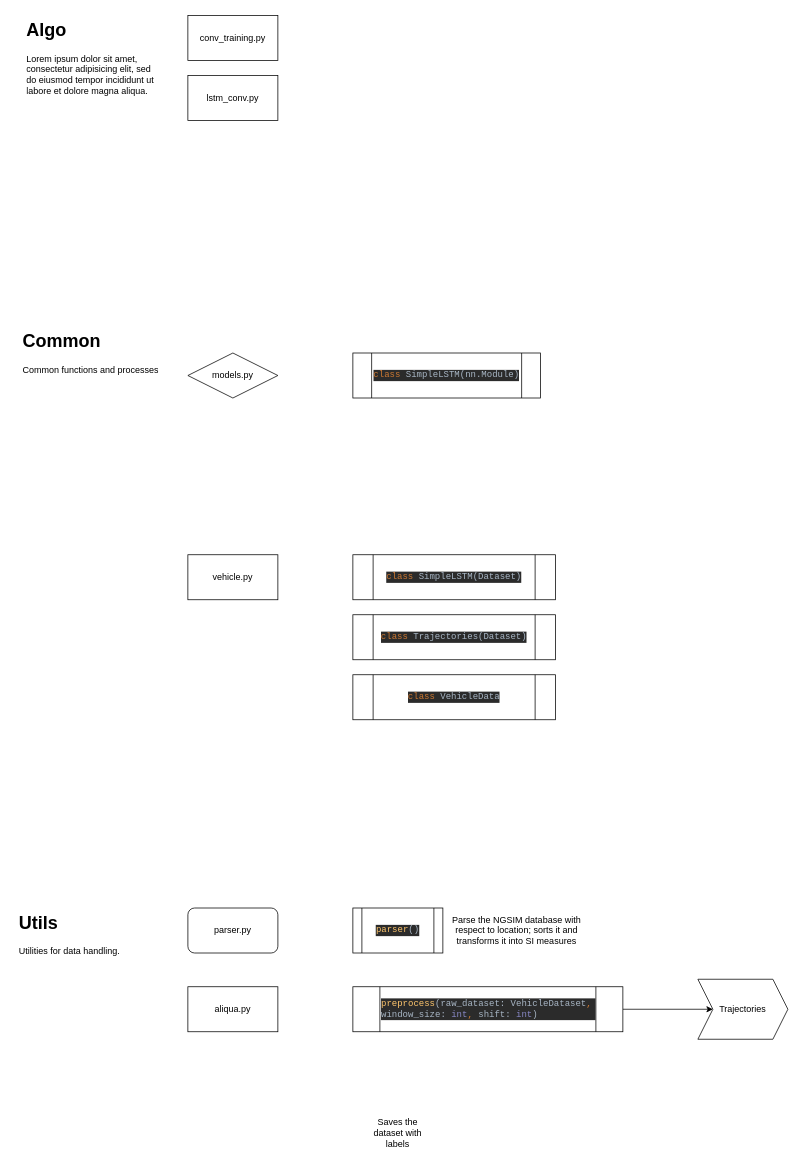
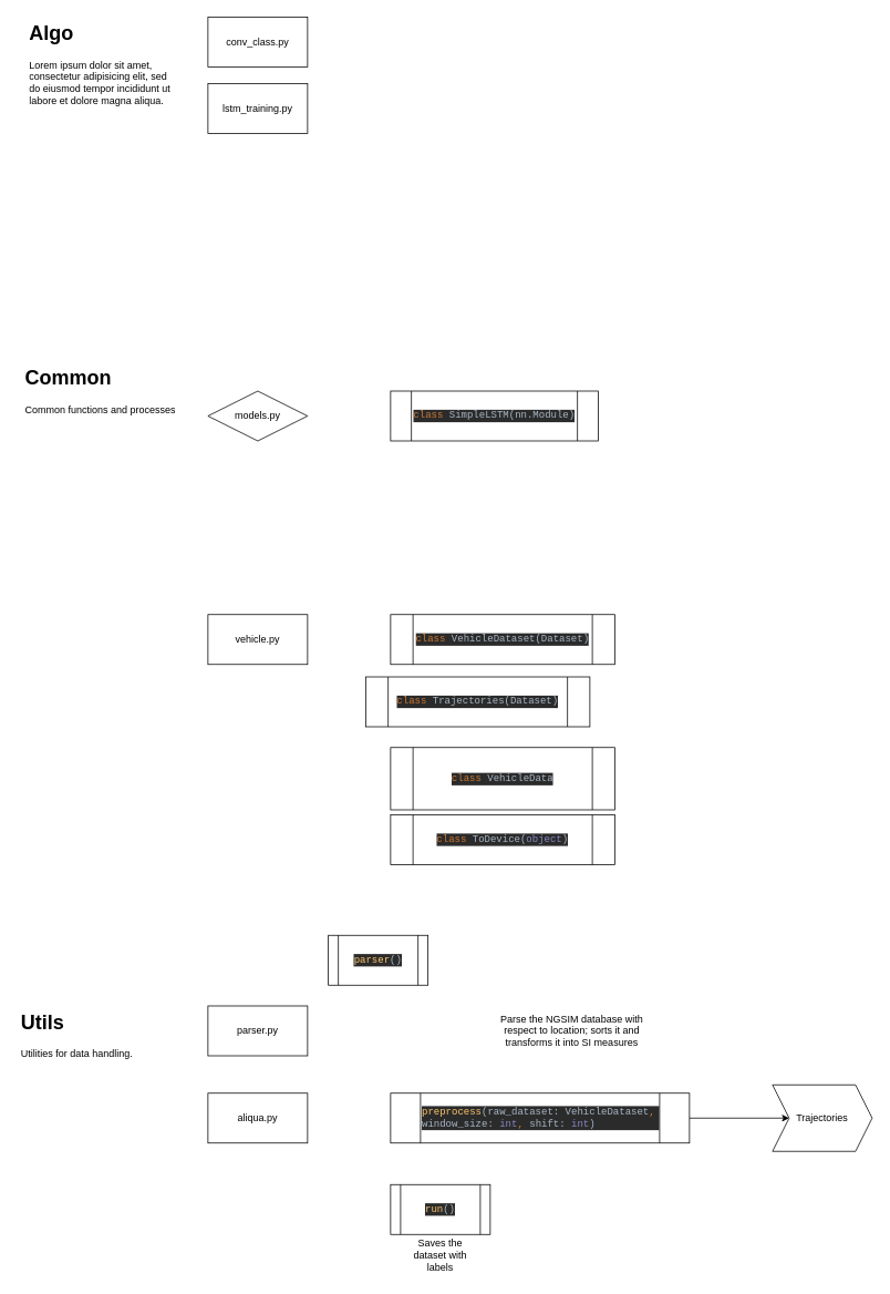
  <mxCell id="0" />
  <mxCell id="1" parent="0" />
  <mxCell id="2" value="models.py" style="rhombus;whiteSpace=wrap;html=1;" parent="1" vertex="1"><mxGeometry x="250" y="470" width="120" height="60" as="geometry" /></mxCell>
  <mxCell id="3" value="vehicle.py" style="rounded=0;whiteSpace=wrap;html=1;" parent="1" vertex="1"><mxGeometry x="250" y="739" width="120" height="60" as="geometry" /></mxCell>
  <mxCell id="4" value="aliqua.py" style="rounded=0;whiteSpace=wrap;html=1;" parent="1" vertex="1"><mxGeometry x="250" y="1315" width="120" height="60" as="geometry" /></mxCell>
- <mxCell id="5" value="parser.py" style="whiteSpace=wrap;html=1;rounded=1;" parent="1" vertex="1"><mxGeometry x="250" y="1210" width="120" height="60" as="geometry" /></mxCell>
- <mxCell id="6" value="lstm_conv.py" style="rounded=0;whiteSpace=wrap;html=1;" parent="1" vertex="1"><mxGeometry x="250" y="100" width="120" height="60" as="geometry" /></mxCell>
- <mxCell id="7" value="conv_training.py" style="rounded=0;whiteSpace=wrap;html=1;" parent="1" vertex="1"><mxGeometry x="250" y="20" width="120" height="60" as="geometry" /></mxCell>
+ <mxCell id="5" value="parser.py" style="rounded=0;whiteSpace=wrap;html=1;" parent="1" vertex="1"><mxGeometry x="250" y="1210" width="120" height="60" as="geometry" /></mxCell>
+ <mxCell id="6" value="lstm_training.py" style="rounded=0;whiteSpace=wrap;html=1;" parent="1" vertex="1"><mxGeometry x="250" y="100" width="120" height="60" as="geometry" /></mxCell>
+ <mxCell id="7" value="conv_class.py" style="rounded=0;whiteSpace=wrap;html=1;" parent="1" vertex="1"><mxGeometry x="250" y="20" width="120" height="60" as="geometry" /></mxCell>
  <mxCell id="8" value="&lt;h1&gt;Common&lt;/h1&gt;&lt;p&gt;Common functions and processes&lt;/p&gt;" style="text;html=1;strokeColor=none;fillColor=none;spacing=5;spacingTop=-20;whiteSpace=wrap;overflow=hidden;rounded=0;" parent="1" vertex="1"><mxGeometry x="25" y="435" width="190" height="120" as="geometry" /></mxCell>
  <mxCell id="9" value="&lt;h1&gt;Utils&lt;/h1&gt;&lt;p&gt;Utilities for data handling.&lt;/p&gt;" style="text;html=1;strokeColor=none;fillColor=none;spacing=5;spacingTop=-20;whiteSpace=wrap;overflow=hidden;rounded=0;" parent="1" vertex="1"><mxGeometry x="20" y="1210" width="190" height="120" as="geometry" /></mxCell>
  <mxCell id="10" style="edgeStyle=orthogonalEdgeStyle;rounded=0;orthogonalLoop=1;jettySize=auto;html=1;exitX=1;exitY=0.5;exitDx=0;exitDy=0;" parent="1" source="11" target="13" edge="1"><mxGeometry relative="1" as="geometry" /></mxCell>
  <mxCell id="11" value="&lt;pre style=&quot;background-color: #2b2b2b ; color: #a9b7c6 ; font-family: &amp;#34;courier new&amp;#34; ; font-size: 9 0pt&quot;&gt;&lt;span style=&quot;color: #ffc66d&quot;&gt;preprocess&lt;/span&gt;(raw_dataset: VehicleDataset&lt;span style=&quot;white-space: normal ; color: rgb(204 , 120 , 50)&quot;&gt;, &lt;/span&gt;&lt;span style=&quot;white-space: normal&quot;&gt;window_size: &lt;/span&gt;&lt;span style=&quot;white-space: normal ; color: rgb(136 , 136 , 198)&quot;&gt;int&lt;/span&gt;&lt;span style=&quot;white-space: normal ; color: rgb(204 , 120 , 50)&quot;&gt;, &lt;/span&gt;&lt;span style=&quot;white-space: normal&quot;&gt;shift: &lt;/span&gt;&lt;span style=&quot;white-space: normal ; color: rgb(136 , 136 , 198)&quot;&gt;int&lt;/span&gt;&lt;span style=&quot;white-space: normal&quot;&gt;)&lt;/span&gt;&lt;/pre&gt;" style="shape=process;whiteSpace=wrap;html=1;backgroundOutline=1;align=left;" parent="1" vertex="1"><mxGeometry x="470" y="1315" width="360" height="60" as="geometry" /></mxCell>
+ <mxCell id="12" value="&lt;pre style=&quot;background-color: #2b2b2b ; color: #a9b7c6 ; font-family: &amp;#34;courier new&amp;#34; ; font-size: 9 0pt&quot;&gt;&lt;span style=&quot;color: #ffc66d&quot;&gt;run&lt;/span&gt;()&lt;/pre&gt;" style="shape=process;whiteSpace=wrap;html=1;backgroundOutline=1;" parent="1" vertex="1"><mxGeometry x="470" y="1425" width="120" height="60" as="geometry" /></mxCell>
  <mxCell id="13" value="Trajectories" style="shape=step;perimeter=stepPerimeter;whiteSpace=wrap;html=1;fixedSize=1;" parent="1" vertex="1"><mxGeometry x="930" y="1305" width="120" height="80" as="geometry" /></mxCell>
  <mxCell id="14" value="Saves the dataset with labels" style="text;html=1;strokeColor=none;fillColor=none;align=center;verticalAlign=middle;whiteSpace=wrap;rounded=0;" parent="1" vertex="1"><mxGeometry x="490" y="1485" width="80" height="50" as="geometry" /></mxCell>
- <mxCell id="15" value="&lt;pre style=&quot;background-color: #2b2b2b ; color: #a9b7c6 ; font-family: &amp;#34;courier new&amp;#34; ; font-size: 9 0pt&quot;&gt;&lt;span style=&quot;color: #ffc66d&quot;&gt;parser&lt;/span&gt;()&lt;/pre&gt;" style="shape=process;whiteSpace=wrap;html=1;backgroundOutline=1;" parent="1" vertex="1"><mxGeometry x="470" y="1210" width="120" height="60" as="geometry" /></mxCell>
+ <mxCell id="15" value="&lt;pre style=&quot;background-color: #2b2b2b ; color: #a9b7c6 ; font-family: &amp;#34;courier new&amp;#34; ; font-size: 9 0pt&quot;&gt;&lt;span style=&quot;color: #ffc66d&quot;&gt;parser&lt;/span&gt;()&lt;/pre&gt;" style="shape=process;whiteSpace=wrap;html=1;backgroundOutline=1;" parent="1" vertex="1"><mxGeometry x="395" y="1125" width="120" height="60" as="geometry" /></mxCell>
  <mxCell id="16" value="Parse the NGSIM database with respect to location; sorts it and transforms it into SI measures" style="text;html=1;strokeColor=none;fillColor=none;align=center;verticalAlign=middle;whiteSpace=wrap;rounded=0;" parent="1" vertex="1"><mxGeometry x="590" y="1210" width="197" height="60" as="geometry" /></mxCell>
- <mxCell id="17" value="&lt;pre style=&quot;background-color: #2b2b2b ; color: #a9b7c6 ; font-family: &amp;#34;courier new&amp;#34; ; font-size: 9 0pt&quot;&gt;&lt;span style=&quot;color: #cc7832&quot;&gt;class &lt;/span&gt;SimpleLSTM(Dataset)&lt;/pre&gt;" style="shape=process;whiteSpace=wrap;html=1;backgroundOutline=1;" parent="1" vertex="1"><mxGeometry x="470" y="739" width="270" height="60" as="geometry" /></mxCell>
- <mxCell id="18" value="&lt;pre style=&quot;background-color: #2b2b2b ; color: #a9b7c6 ; font-family: &amp;#34;courier new&amp;#34; ; font-size: 9 0pt&quot;&gt;&lt;span style=&quot;color: #cc7832&quot;&gt;class &lt;/span&gt;Trajectories(Dataset)&lt;/pre&gt;" style="shape=process;whiteSpace=wrap;html=1;backgroundOutline=1;" parent="1" vertex="1"><mxGeometry x="470" y="819" width="270" height="60" as="geometry" /></mxCell>
- <mxCell id="19" value="&lt;pre style=&quot;background-color: #2b2b2b ; color: #a9b7c6 ; font-family: &amp;#34;courier new&amp;#34; ; font-size: 9 0pt&quot;&gt;&lt;span style=&quot;color: #cc7832&quot;&gt;class &lt;/span&gt;VehicleData&lt;/pre&gt;" style="shape=process;whiteSpace=wrap;html=1;backgroundOutline=1;" parent="1" vertex="1"><mxGeometry x="470" y="899" width="270" height="60" as="geometry" /></mxCell>
+ <mxCell id="17" value="&lt;pre style=&quot;background-color: #2b2b2b ; color: #a9b7c6 ; font-family: &amp;#34;courier new&amp;#34; ; font-size: 9 0pt&quot;&gt;&lt;span style=&quot;color: #cc7832&quot;&gt;class &lt;/span&gt;VehicleDataset(Dataset)&lt;/pre&gt;" style="shape=process;whiteSpace=wrap;html=1;backgroundOutline=1;" parent="1" vertex="1"><mxGeometry x="470" y="739" width="270" height="60" as="geometry" /></mxCell>
+ <mxCell id="18" value="&lt;pre style=&quot;background-color: #2b2b2b ; color: #a9b7c6 ; font-family: &amp;#34;courier new&amp;#34; ; font-size: 9 0pt&quot;&gt;&lt;span style=&quot;color: #cc7832&quot;&gt;class &lt;/span&gt;Trajectories(Dataset)&lt;/pre&gt;" style="shape=process;whiteSpace=wrap;html=1;backgroundOutline=1;" parent="1" vertex="1"><mxGeometry x="440" y="814" width="270" height="60" as="geometry" /></mxCell>
+ <mxCell id="19" value="&lt;pre style=&quot;background-color: #2b2b2b ; color: #a9b7c6 ; font-family: &amp;#34;courier new&amp;#34; ; font-size: 9 0pt&quot;&gt;&lt;span style=&quot;color: #cc7832&quot;&gt;class &lt;/span&gt;VehicleData&lt;/pre&gt;" style="shape=process;whiteSpace=wrap;html=1;backgroundOutline=1;" parent="1" vertex="1"><mxGeometry x="470" y="899" width="270" height="75" as="geometry" /></mxCell>
+ <mxCell id="20" value="&lt;pre style=&quot;background-color: #2b2b2b ; color: #a9b7c6 ; font-family: &amp;#34;courier new&amp;#34; ; font-size: 9 0pt&quot;&gt;&lt;span style=&quot;color: #cc7832&quot;&gt;class &lt;/span&gt;ToDevice(&lt;span style=&quot;color: #8888c6&quot;&gt;object&lt;/span&gt;)&lt;/pre&gt;" style="shape=process;whiteSpace=wrap;html=1;backgroundOutline=1;" parent="1" vertex="1"><mxGeometry x="470" y="980" width="270" height="60" as="geometry" /></mxCell>
  <mxCell id="21" value="&lt;pre style=&quot;background-color: #2b2b2b ; color: #a9b7c6 ; font-family: &amp;#34;courier new&amp;#34; ; font-size: 9 0pt&quot;&gt;&lt;span style=&quot;color: #cc7832&quot;&gt;class &lt;/span&gt;SimpleLSTM(nn.Module)&lt;/pre&gt;" style="shape=process;whiteSpace=wrap;html=1;backgroundOutline=1;" parent="1" vertex="1"><mxGeometry x="470" y="470" width="250" height="60" as="geometry" /></mxCell>
  <mxCell id="22" value="&lt;h1&gt;Algo&lt;/h1&gt;&lt;p&gt;Lorem ipsum dolor sit amet, consectetur adipisicing elit, sed do eiusmod tempor incididunt ut labore et dolore magna aliqua.&lt;/p&gt;" style="text;html=1;strokeColor=none;fillColor=none;spacing=5;spacingTop=-20;whiteSpace=wrap;overflow=hidden;rounded=0;" parent="1" vertex="1"><mxGeometry x="30" y="20" width="190" height="120" as="geometry" /></mxCell>
